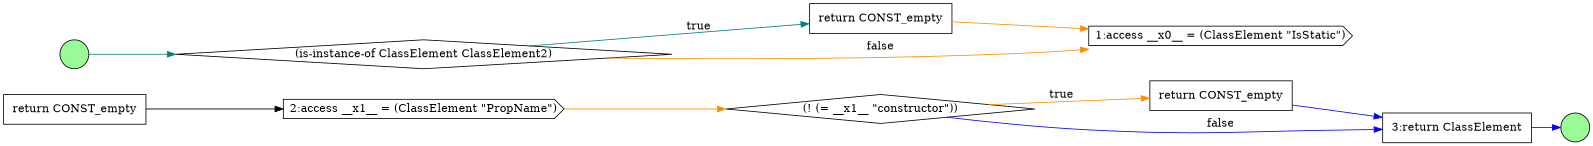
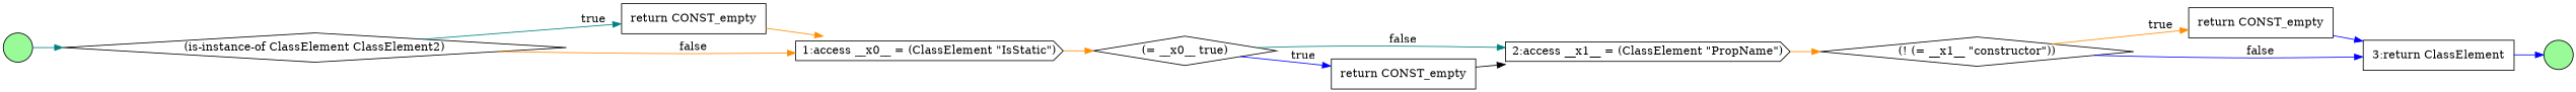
  digraph {
    rankdir=LR
    node [color=black fillcolor=white shape=none style=filled]
    edge [color=darkorange]
+   n1 [label=<<font color="black">(= __x0__ true)</font>> shape=diamond]
    n2 [label=<<font color="black">2:access __x1__ = (ClassElement &quot;PropName&quot;)</font>> shape=cds]
    n3 [label=<<font color="black">     <table border="0" cellborder="1" cellspacing="0" cellpadding="10">       <tr><td align="left">return CONST_empty</td></tr>     </table>   </font>> margin=0]
    n4 [label=<<font color="black">     <table border="0" cellborder="1" cellspacing="0" cellpadding="10">       <tr><td align="left">return CONST_empty</td></tr>     </table>   </font>> margin=0]
    n5 [label=<<font color="black">     <table border="0" cellborder="1" cellspacing="0" cellpadding="10">       <tr><td align="left">3:return ClassElement</td></tr>     </table>   </font>> margin=0]
    n6 [fillcolor=palegreen label=" " shape=circle]
    n7 [fillcolor=palegreen label=" " shape=circle]
    n8 [label=<<font color="black">(is-instance-of ClassElement ClassElement2)</font>> shape=diamond]
    n9 [label=<<font color="black">(! (= __x1__ &quot;constructor&quot;))</font>> shape=diamond]
    n10 [label=<<font color="black">     <table border="0" cellborder="1" cellspacing="0" cellpadding="10">       <tr><td align="left">return CONST_empty</td></tr>     </table>   </font>> margin=0]
    n11 [label=<<font color="black">1:access __x0__ = (ClassElement &quot;IsStatic&quot;)</font>> shape=cds]
+   n1 -> n2 [color=teal label=<<font color="black">false</font>>]
+   n1 -> n3 [color=blue label=<<font color="black">true</font>>]
    n2 -> n9
    n3 -> n2 [color=black]
    n4 -> n5 [color=blue]
    n5 -> n6 [color=blue]
    n7 -> n8 [color=teal]
    n8 -> n10 [color=teal label=<<font color="black">true</font>>]
    n8 -> n11 [label=<<font color="black">false</font>>]
    n9 -> n4 [label=<<font color="black">true</font>>]
    n9 -> n5 [color=blue label=<<font color="black">false</font>>]
    n10 -> n11
+   n11 -> n1
  }
